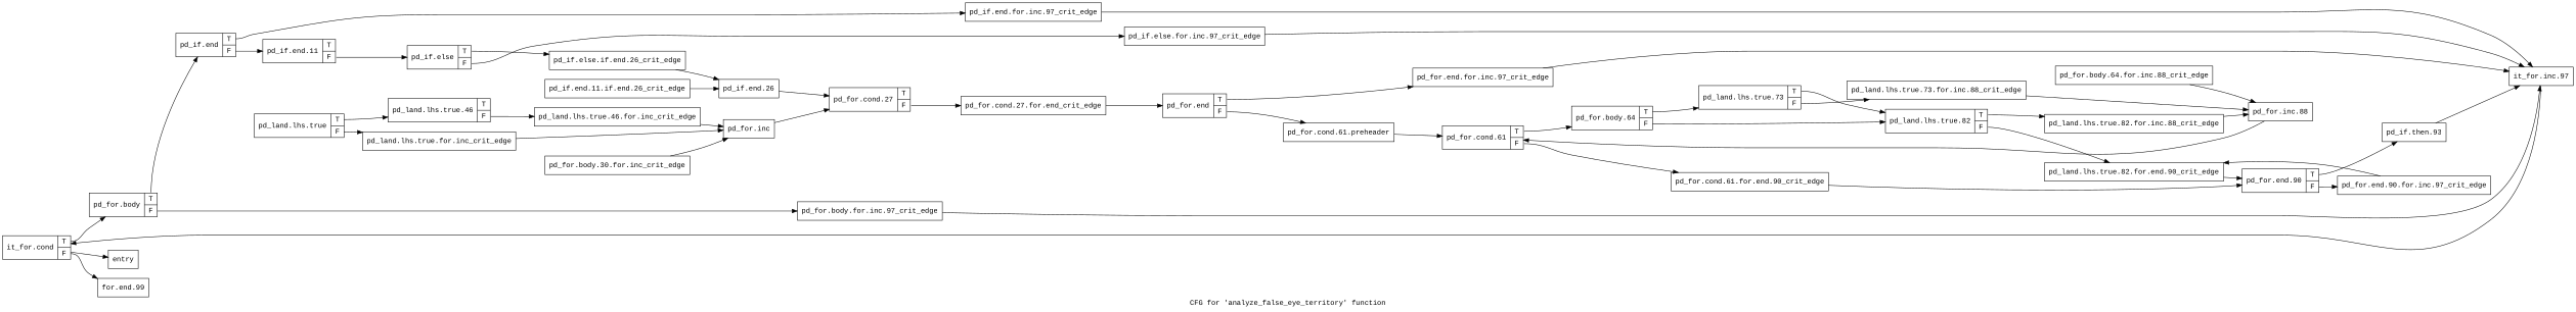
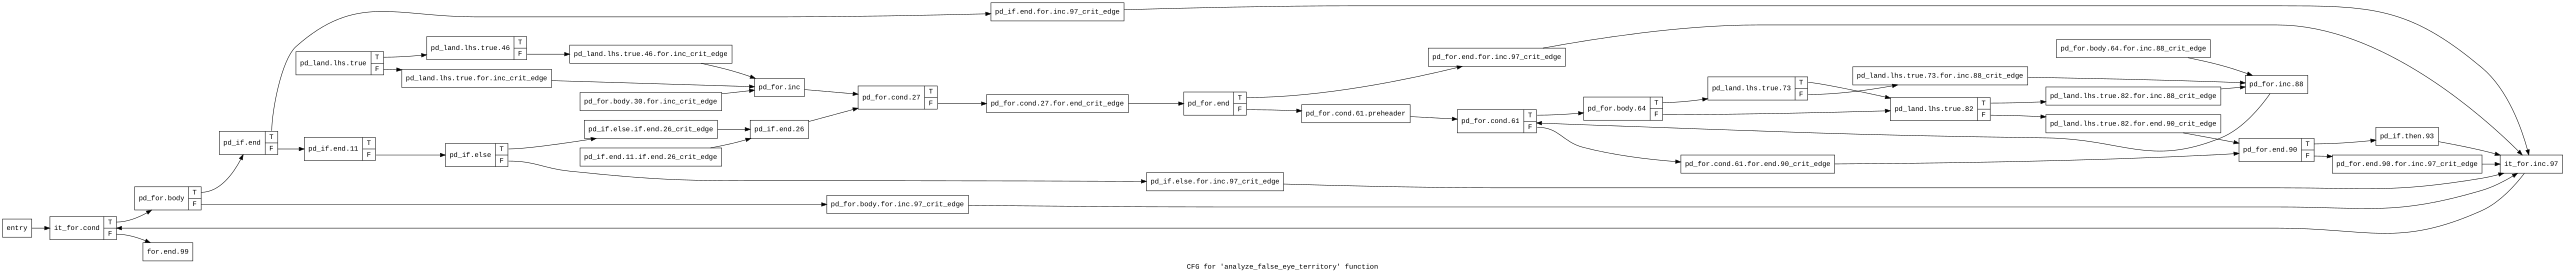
  digraph {
    fontname="Liberation Mono"
    label="CFG for 'analyze_false_eye_territory' function"
    rankdir=LR
    node [fontname="Liberation Mono" shape=record]
    edge [fontname="Liberation Mono"]
    n1 [label="{entry}"]
    n2 [label="{it_for.cond|{<s0>T|<s1>F}}"]
    n3 [label="{pd_for.body|{<s0>T|<s1>F}}"]
    n4 [label="{for.end.99}"]
    n5 [label="{pd_if.end|{<s0>T|<s1>F}}"]
    n6 [label="{pd_for.body.for.inc.97_crit_edge}"]
    n7 [label="{pd_if.end.for.inc.97_crit_edge}"]
    n8 [label="{pd_if.end.11|{<s0>T|<s1>F}}"]
    n9 [label="{it_for.inc.97}"]
    n10 [label="{pd_if.else|{<s0>T|<s1>F}}"]
    n11 [label="{pd_if.end.11.if.end.26_crit_edge}"]
    n12 [label="{pd_if.end.26}"]
    n13 [label="{pd_if.else.if.end.26_crit_edge}"]
    n14 [label="{pd_if.else.for.inc.97_crit_edge}"]
    n15 [label="{pd_for.cond.27|{<s0>T|<s1>F}}"]
    n16 [label="{pd_for.cond.27.for.end_crit_edge}"]
    n17 [label="{pd_for.end|{<s0>T|<s1>F}}"]
    n18 [label="{pd_land.lhs.true|{<s0>T|<s1>F}}"]
    n19 [label="{pd_land.lhs.true.46|{<s0>T|<s1>F}}"]
    n20 [label="{pd_land.lhs.true.for.inc_crit_edge}"]
    n21 [label="{pd_for.body.30.for.inc_crit_edge}"]
    n22 [label="{pd_for.inc}"]
    n23 [label="{pd_for.end.for.inc.97_crit_edge}"]
    n24 [label="{pd_for.cond.61.preheader}"]
    n25 [label="{pd_for.cond.61|{<s0>T|<s1>F}}"]
    n26 [label="{pd_land.lhs.true.46.for.inc_crit_edge}"]
    n27 [label="{pd_for.body.64|{<s0>T|<s1>F}}"]
    n28 [label="{pd_for.cond.61.for.end.90_crit_edge}"]
    n29 [label="{pd_land.lhs.true.73|{<s0>T|<s1>F}}"]
    n30 [label="{pd_land.lhs.true.82|{<s0>T|<s1>F}}"]
    n31 [label="{pd_for.end.90|{<s0>T|<s1>F}}"]
    n32 [label="{pd_land.lhs.true.73.for.inc.88_crit_edge}"]
    n33 [label="{pd_for.body.64.for.inc.88_crit_edge}"]
    n34 [label="{pd_for.inc.88}"]
    n35 [label="{pd_if.then.93}"]
    n36 [label="{pd_for.end.90.for.inc.97_crit_edge}"]
    n37 [label="{pd_land.lhs.true.82.for.inc.88_crit_edge}"]
    n38 [label="{pd_land.lhs.true.82.for.end.90_crit_edge}"]
-   n2 -> n1
+   n1 -> n2
    n2 -> n3 [tailport=s0]
    n2 -> n4 [tailport=s1]
    n3 -> n5 [tailport=s0]
    n3 -> n6 [tailport=s1]
    n5 -> n7 [tailport=s0]
    n5 -> n8 [tailport=s1]
    n6 -> n9
    n7 -> n9
    n8 -> n10 [tailport=s1]
    n9 -> n2
    n10 -> n13 [tailport=s0]
    n10 -> n14 [tailport=s1]
    n11 -> n12
    n12 -> n15
    n13 -> n12
    n14 -> n9
    n15 -> n16 [tailport=s1]
    n16 -> n17
    n17 -> n23 [tailport=s0]
    n17 -> n24 [tailport=s1]
    n18 -> n19 [tailport=s0]
    n18 -> n20 [tailport=s1]
    n19 -> n26 [tailport=s1]
    n20 -> n22
    n21 -> n22
    n22 -> n15
    n23 -> n9
    n24 -> n25
    n25 -> n27 [tailport=s0]
    n25 -> n28 [tailport=s1]
    n26 -> n22
    n27 -> n29 [tailport=s0]
    n27 -> n30 [tailport=s1]
    n28 -> n31
    n29 -> n30 [tailport=s0]
    n29 -> n32 [tailport=s1]
    n30 -> n37 [tailport=s0]
    n30 -> n38 [tailport=s1]
    n31 -> n35 [tailport=s0]
    n31 -> n36 [tailport=s1]
    n32 -> n34
    n33 -> n34
    n34 -> n25
    n35 -> n9
-   n36 -> n38
+   n36 -> n9
    n37 -> n34
    n38 -> n31
  }
